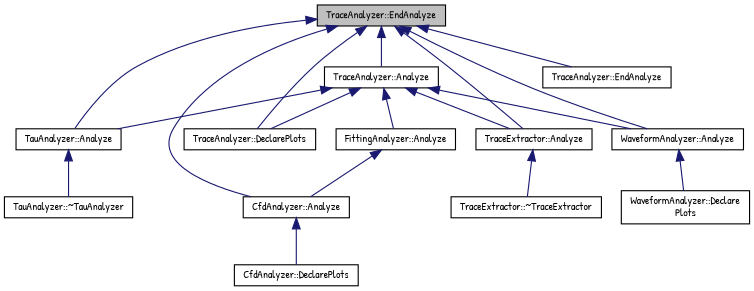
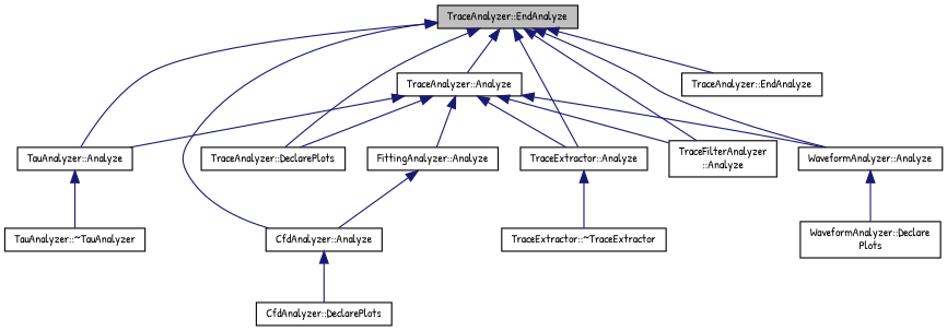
  digraph {
    fontname="Patrick Hand"
    rankdir=TB
    node [color=black fillcolor=white fontname="Patrick Hand" fontsize=10 shape=record style=filled]
    edge [color=midnightblue dir=back fontname="Patrick Hand" fontsize=10 labelfontname=Helvetica labelfontsize=10 style=solid]
    n1 [fillcolor=grey75 fontcolor=black height=0.2 label="TraceAnalyzer::EndAnalyze" width=0.4]
    n2 [height=0.2 label="CfdAnalyzer::Analyze" width=0.4]
    n3 [height=0.2 label="TauAnalyzer::Analyze" width=0.4]
    n4 [height=0.2 label="TraceAnalyzer::Analyze" width=0.4]
    n5 [height=0.2 label="TraceAnalyzer::DeclarePlots" width=0.4]
    n6 [height=0.2 label="TraceExtractor::Analyze" width=0.4]
+   n7 [height=0.2 label="TraceFilterAnalyzer\l::Analyze" width=0.4]
    n8 [height=0.2 label="WaveformAnalyzer::Analyze" width=0.4]
    n9 [height=0.2 label="TraceAnalyzer::EndAnalyze" width=0.4]
    n10 [height=0.2 label="CfdAnalyzer::DeclarePlots" width=0.4]
    n11 [height=0.2 label="TauAnalyzer::~TauAnalyzer" width=0.4]
    n12 [height=0.2 label="FittingAnalyzer::Analyze" width=0.4]
    n13 [height=0.2 label="TraceExtractor::~TraceExtractor" width=0.4]
    n14 [height=0.2 label="WaveformAnalyzer::Declare\lPlots" width=0.4]
    n1 -> n2
    n1 -> n3
    n1 -> n4
    n1 -> n5
    n1 -> n6
+   n1 -> n7
    n1 -> n8
    n1 -> n9
    n2 -> n10
    n3 -> n11
    n4 -> n3
    n4 -> n5
    n4 -> n6
+   n4 -> n7
    n4 -> n8
    n4 -> n12
    n6 -> n13
    n8 -> n14
    n12 -> n2
  }
